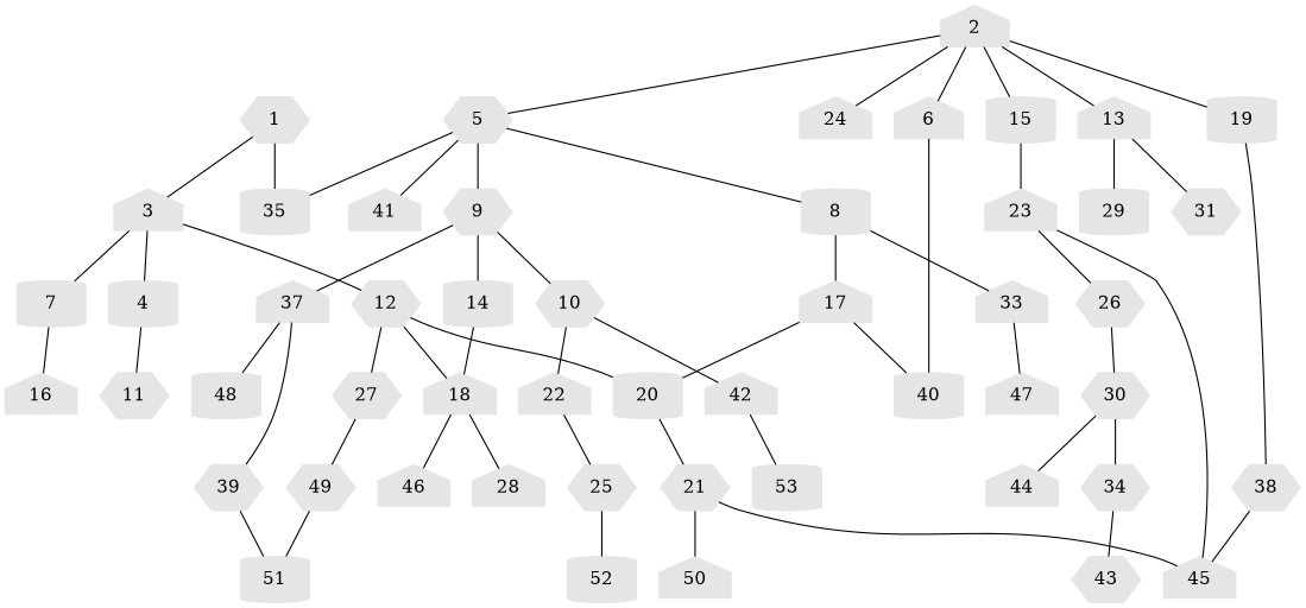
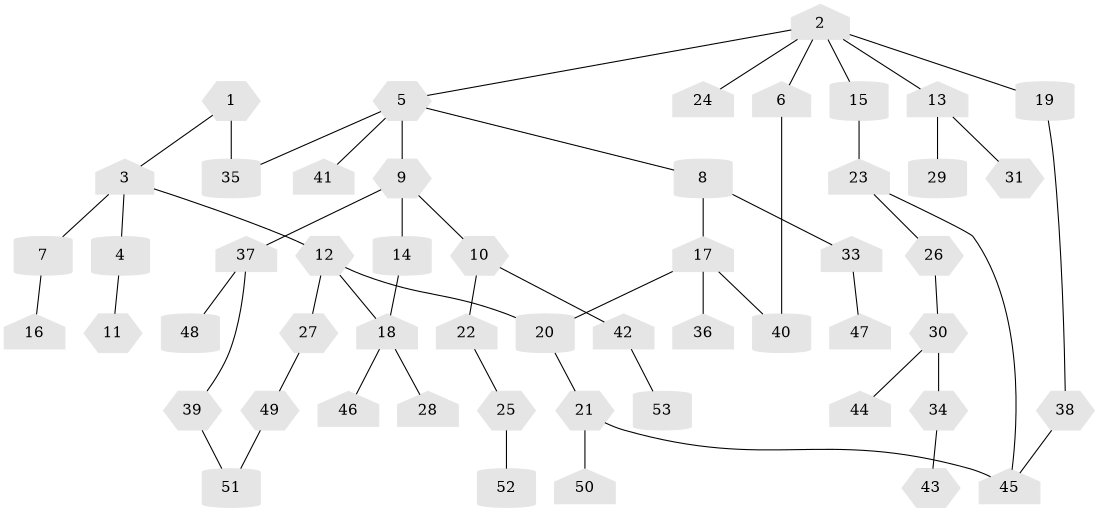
  graph {
    node [color=gray90 shape=house style=filled]
    edge [weight=1.0]
    1 [shape=hexagon]
    3
    35 [shape=cylinder]
    5 [shape=hexagon]
    2
    6
    13
    15 [shape=cylinder]
    19 [shape=cylinder]
    24
    4 [shape=cylinder]
    7 [shape=cylinder]
    12 [shape=hexagon]
    8 [shape=cylinder]
    9 [shape=hexagon]
    41
    40 [shape=cylinder]
    29 [shape=cylinder]
    31 [shape=hexagon]
    23
    38 [shape=hexagon]
    11 [shape=hexagon]
    16
    18
    20 [shape=cylinder]
    27 [shape=hexagon]
    17
    33
    10 [shape=hexagon]
    14 [shape=cylinder]
    37
+   36
    47
    22
    42
    39 [shape=hexagon]
    48 [shape=cylinder]
    25 [shape=hexagon]
    53 [shape=cylinder]
    28
    46
    21 [shape=hexagon]
    49 [shape=hexagon]
    45
    26 [shape=hexagon]
    50
    52 [shape=cylinder]
    30 [shape=hexagon]
    34 [shape=hexagon]
    44
    51 [shape=cylinder]
    43 [shape=hexagon]
    1 -- 3
    1 -- 35 [weight=2.0]
    3 -- 4
    3 -- 7
    3 -- 12
    5 -- 35
    5 -- 8
    5 -- 9
    5 -- 41
    2 -- 5
    2 -- 6
    2 -- 13
    2 -- 15
    2 -- 19
    2 -- 24
    6 -- 40
    13 -- 29
    13 -- 31
    15 -- 23
    19 -- 38
    4 -- 11
    7 -- 16
    12 -- 18
    12 -- 20
    12 -- 27
    8 -- 17
    8 -- 33
    9 -- 10
    9 -- 14 [weight=2.0]
    9 -- 37
    23 -- 45
    23 -- 26
    38 -- 45
    18 -- 28
    18 -- 46
    20 -- 21
    27 -- 49
    17 -- 40
    17 -- 20
+   17 -- 36 [weight=2.0]
    33 -- 47
    10 -- 22
    10 -- 42
    14 -- 18
    37 -- 39
    37 -- 48
    22 -- 25
    42 -- 53
    39 -- 51
    25 -- 52
    21 -- 45
    21 -- 50 [weight=2.0]
    49 -- 51
    26 -- 30
    30 -- 34
    30 -- 44
    34 -- 43
  }
